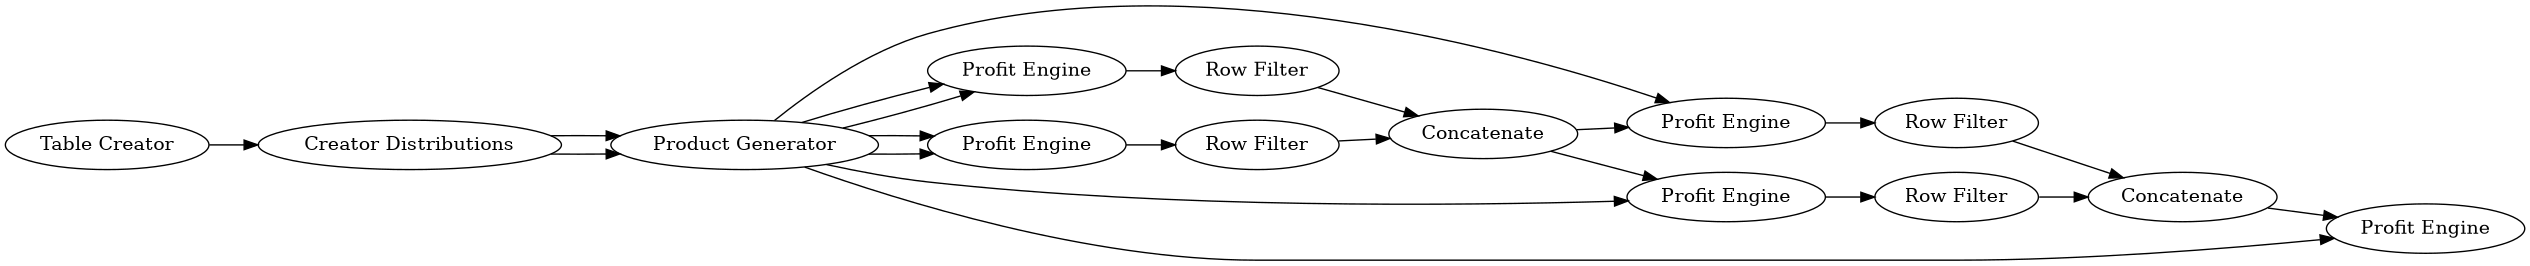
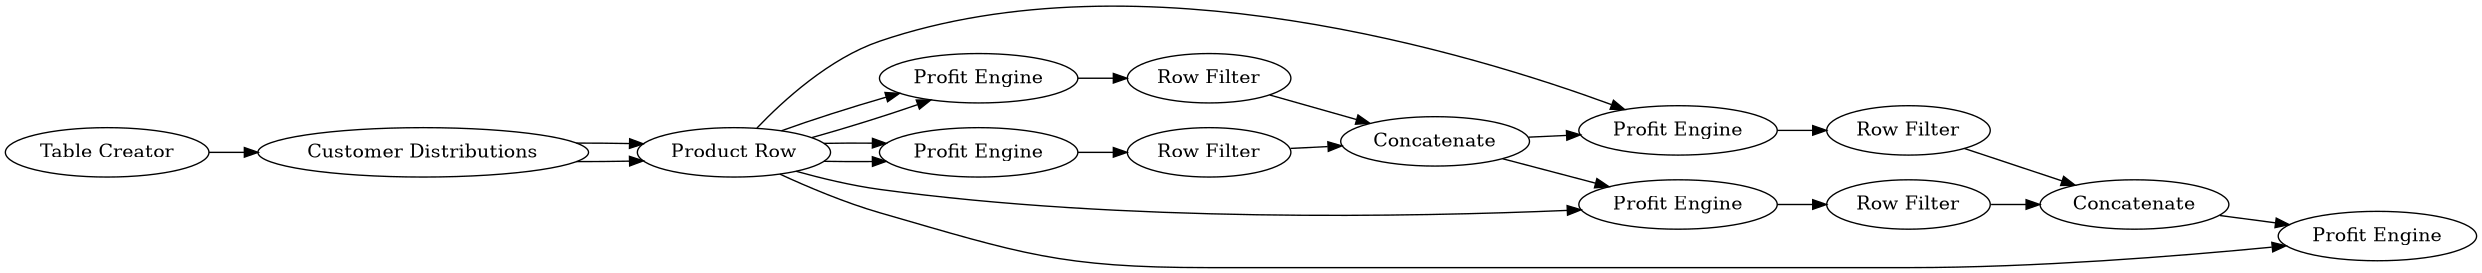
  digraph {
    rankdir=LR
    n1 [label="Profit Engine"]
    n2 [label="Row Filter"]
    n3 [label=Concatenate]
-   n4 [label="Creator Distributions"]
-   n5 [label="Product Generator"]
+   n4 [label="Customer Distributions"]
+   n5 [label="Product Row"]
    n6 [label="Profit Engine"]
    n7 [label="Profit Engine"]
    n8 [label="Profit Engine"]
    n9 [label="Profit Engine"]
    n10 [label="Row Filter"]
    n11 [label="Row Filter"]
    n12 [label="Row Filter"]
    n13 [label="Table Creator"]
    n14 [label=Concatenate]
    n1 -> n2
    n2 -> n3
    n3 -> n7
    n3 -> n8
    n4 -> n5
    n4 -> n5
    n5 -> n1
    n5 -> n1
    n5 -> n6
    n5 -> n6
    n5 -> n7
    n5 -> n8
    n5 -> n9
    n6 -> n10
    n7 -> n11
    n8 -> n12
    n10 -> n3
    n11 -> n14
    n12 -> n14
    n13 -> n4
    n14 -> n9
  }
